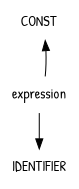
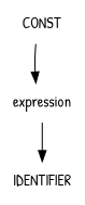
  digraph {
    fontname="Patrick Hand"
    ordering=out
    node [fontname="Patrick Hand" shape=plaintext]
    edge [fontname="Patrick Hand"]
    CONST
    expression
    IDENTIFIER
-   expression -> CONST
+   CONST -> expression
    expression -> IDENTIFIER
  }
